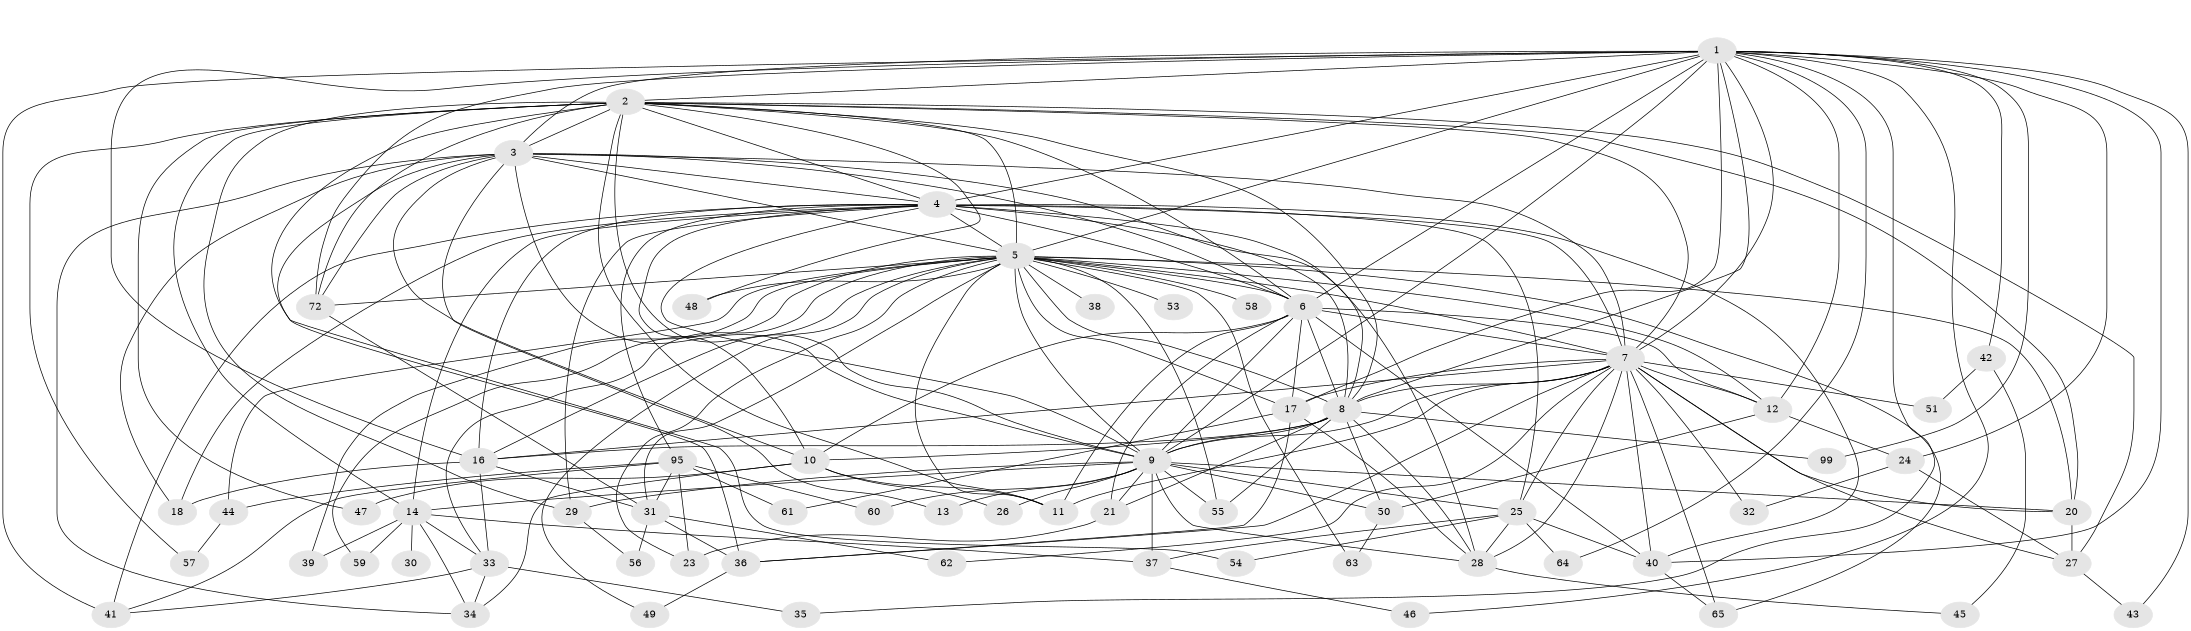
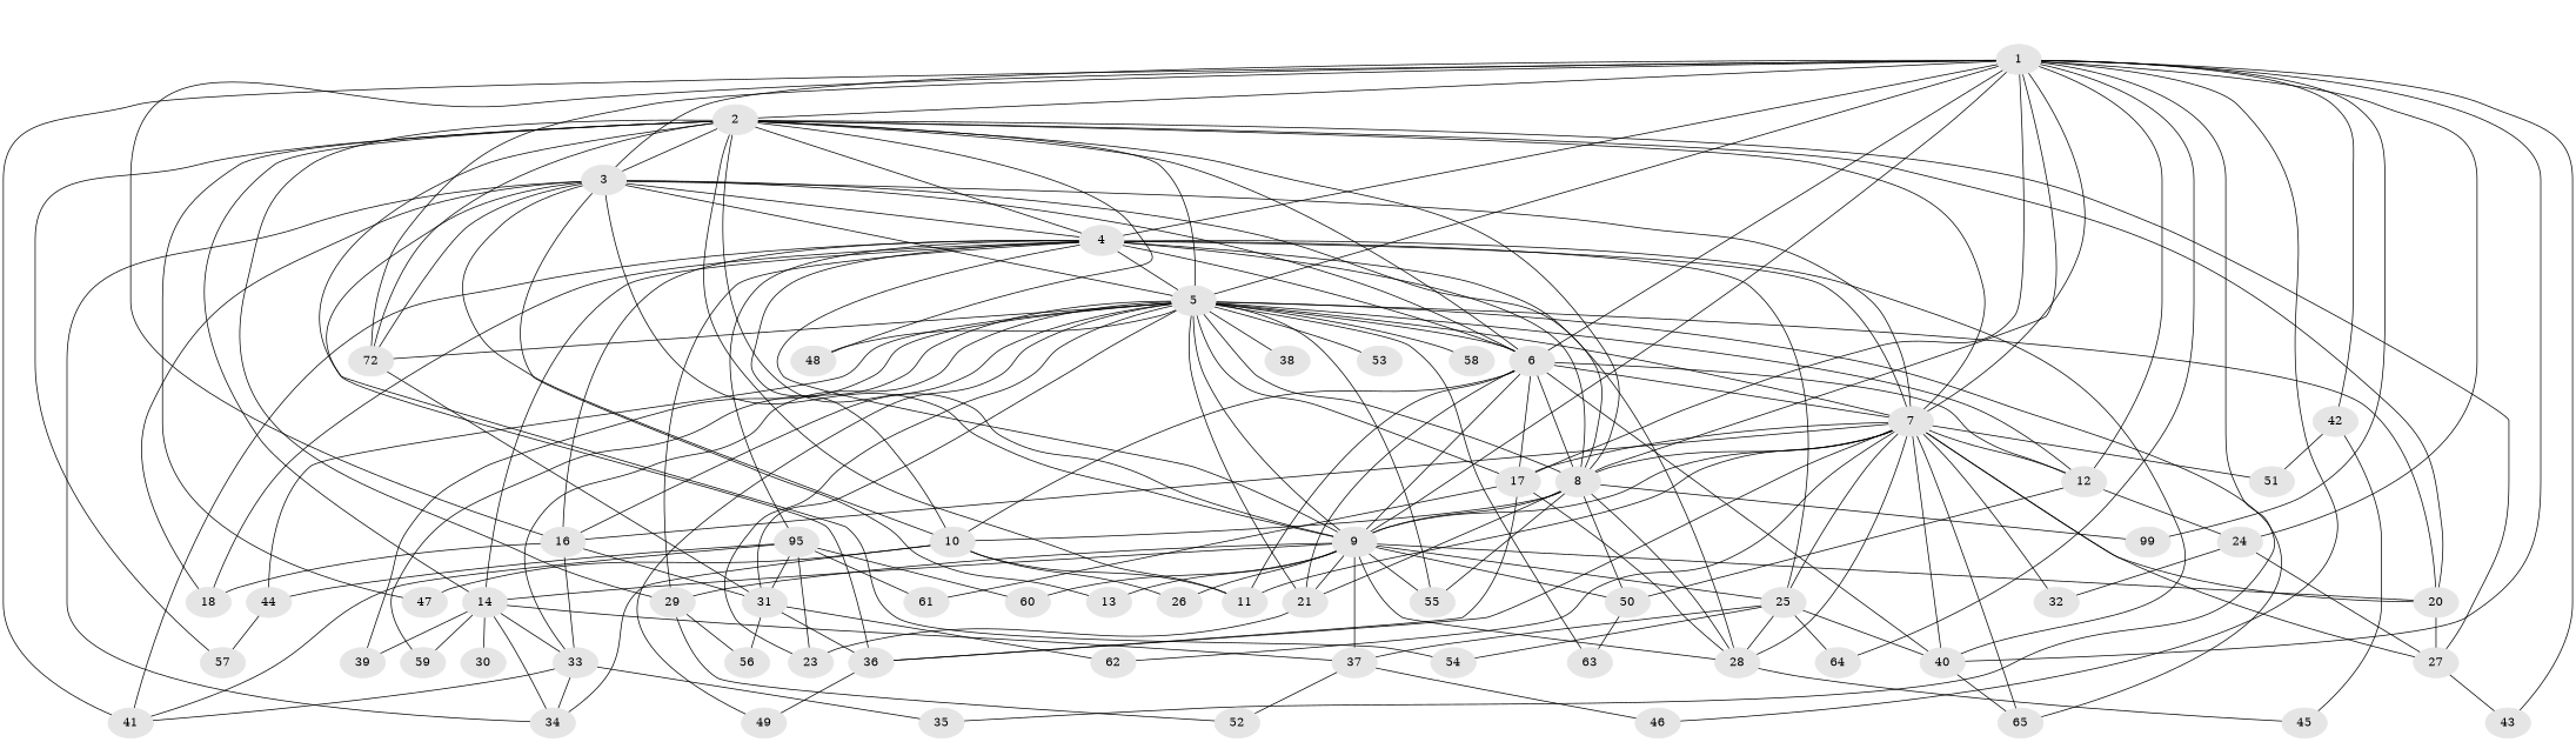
  graph {
    node [color=gray90 style=filled]
    edge [weight=1.0]
    1
    2
    3
    4
    5
    6
    7
    8
    9
    12
    16
    17
    n13 [label=99]
    n14 [label=72]
    24
    35
    40
    41
    42
    43
    46
    64
    11
    14
    20
    27
    29
    47
    48
    54
    57
    10
    13
    18
    34
    36
    n37 [label=95]
    25
    28
    23
    31
    33
    38
    39
    44
    49
    53
    55
    58
    59
    63
    65
    21
    32
    51
    62
    50
    26
    37
    60
    61
    45
    30
+   52
    56
    1 -- 2
    1 -- 3
    1 -- 4 [weight=3.0]
    1 -- 5
    1 -- 6
    1 -- 7
    1 -- 8
    1 -- 9
    1 -- 12
    1 -- 16
    1 -- 17
    1 -- n13
    1 -- n14
    1 -- 24
    1 -- 35
    1 -- 40 [weight=2.0]
    1 -- 41
    1 -- 42
    1 -- 43
    1 -- 46
    1 -- 64
    2 -- 3 [weight=2.0]
    2 -- 4 [weight=2.0]
    2 -- 5
    2 -- 6
    2 -- 7
    2 -- 8
    2 -- 9
    2 -- n14
    2 -- 11 [weight=2.0]
    2 -- 14
    2 -- 20
    2 -- 27
    2 -- 29
    2 -- 47
    2 -- 48
    2 -- 54
    2 -- 57
    3 -- 4 [weight=3.0]
    3 -- 5
    3 -- 6 [weight=2.0]
    3 -- 7
    3 -- 8
    3 -- 9
    3 -- n14
    3 -- 10
    3 -- 13
    3 -- 18
    3 -- 34
    3 -- 36
    4 -- 5 [weight=2.0]
    4 -- 6 [weight=3.0]
    4 -- 7 [weight=3.0]
    4 -- 8 [weight=3.0]
    4 -- 9 [weight=3.0]
    4 -- 16
    4 -- 40
    4 -- 41 [weight=3.0]
    4 -- 14
    4 -- 29 [weight=2.0]
    4 -- 10
    4 -- 18
    4 -- n37
    4 -- 25 [weight=5.0]
    4 -- 28
    5 -- 6 [weight=2.0]
    5 -- 7
    5 -- 8
    5 -- 9
    5 -- 12
    5 -- 16
    5 -- 17
    5 -- n14
-   5 -- 11
+   5 -- 21
    5 -- 20
    5 -- 48
    5 -- 23
    5 -- 31
    5 -- 33
    5 -- 38
    5 -- 39
    5 -- 44
    5 -- 49
    5 -- 53
    5 -- 55
    5 -- 58
    5 -- 59
    5 -- 63
    5 -- 65
    6 -- 7
    6 -- 8
    6 -- 9
    6 -- 12
    6 -- 17
    6 -- 40
    6 -- 11 [weight=7.0]
    6 -- 10
    6 -- 21
    7 -- 8
    7 -- 9
    7 -- 12
    7 -- 16
    7 -- 17
    7 -- 40
    7 -- 11
    7 -- 20
    7 -- 27
    7 -- 36
    7 -- 25
    7 -- 28
    7 -- 65
    7 -- 32
    7 -- 51
    7 -- 62
    8 -- 9
-   8 -- 16
    8 -- n13
    8 -- 10
    8 -- 28
    8 -- 55
    8 -- 21
    8 -- 50
    9 -- 14
    9 -- 20
    9 -- 29
    9 -- 13
    9 -- 25
    9 -- 28
    9 -- 55
    9 -- 21
    9 -- 50 [weight=2.0]
    9 -- 26
    9 -- 37
    9 -- 60
    12 -- 24
    12 -- 50
    16 -- 18
    16 -- 31
    16 -- 33
    17 -- 36
    17 -- 28
    17 -- 61
    n14 -- 31
    24 -- 27
    24 -- 32
    40 -- 65
    42 -- 51
    42 -- 45
    14 -- 34
    14 -- 33
    14 -- 39
    14 -- 59
    14 -- 37
    14 -- 30
    20 -- 27
    27 -- 43
+   29 -- 52
    29 -- 56
    10 -- 11
    10 -- 47
    10 -- 34
    10 -- 26
    36 -- 49
    n37 -- 41
    n37 -- 23 [weight=2.0]
    n37 -- 31 [weight=2.0]
    n37 -- 44
    n37 -- 60
    n37 -- 61
    25 -- 40 [weight=2.0]
    25 -- 64
    25 -- 54
    25 -- 28
    25 -- 37
    28 -- 45
    31 -- 36
    31 -- 62
    31 -- 56
    33 -- 35
    33 -- 41
    33 -- 34
    44 -- 57
    21 -- 23
    50 -- 63
    37 -- 46
+   37 -- 52
  }
